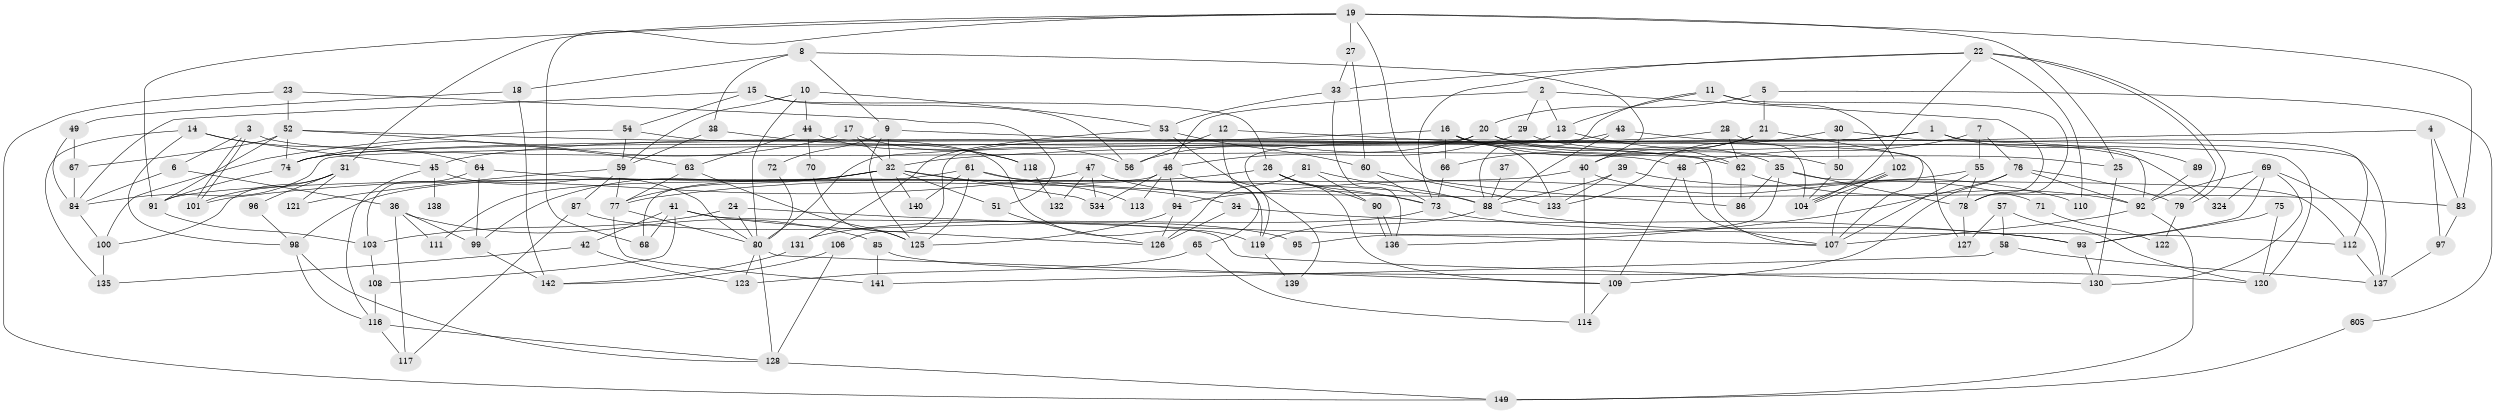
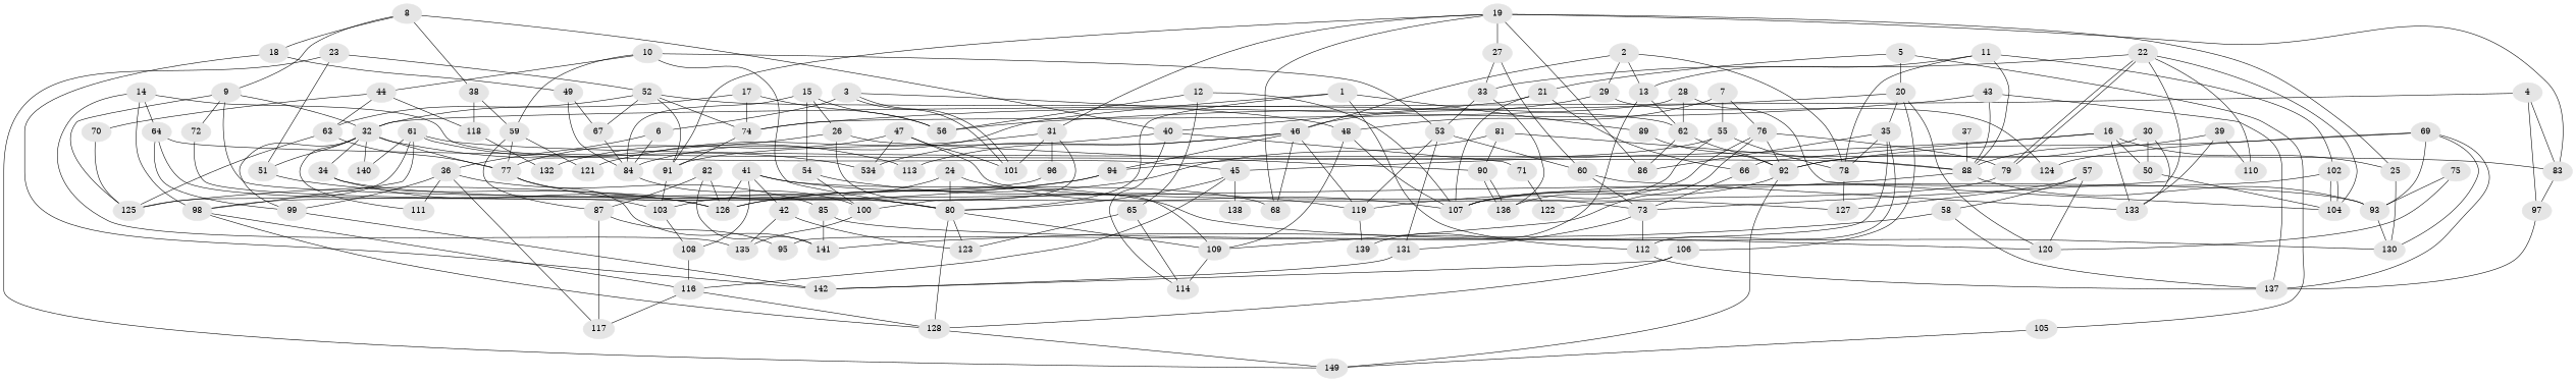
  graph {
    node [color=gray90 style=filled]
    1
    80
    84
    89
    112
    109
    123
    128
    100
    92
    137
    2
    13
    29
    46
    78
    62
    139
-   124 [label=324]
+   124
    68
    n21 [label=534]
    94
    113
    119
    127
    3
    6
    48
    101
    36
    107
    4
    32
    83
    97
    51
    77
    34
    99
    111
    140
    5
    20
    21
-   105 [label=605]
+   105
    56
    35
    106
    120
    40
    66
    n52 [label=149]
    85
    117
    7
    55
    76
    79
    136
    8
    9
    18
    38
    72
    125
    49
    142
    59
    118
    91
    71
    114
    10
    44
    53
    63
    70
    60
    131
    121
    87
    11
    88
    102
    93
    104
    12
    65
    86
    14
    45
    64
    98
    135
    138
    116
    103
    15
    26
    54
    73
    90
    16
    25
    50
    133
    130
    17
    74
    67
    19
    27
    31
    33
    96
    95
    22
    110
    122
    23
    52
    126
    24
    108
    141
    28
    30
    37
    132
    39
    41
    42
    43
    47
    57
    58
    61
    69
    75
    81
+   82
    1 -- 80
    1 -- 84
    1 -- 89
    1 -- 112
    80 -- 109
    80 -- 123
    80 -- 128
    84 -- 100
    89 -- 92
    112 -- 137
    109 -- 114
    128 -- n52
    100 -- 135
    92 -- 107
    92 -- n52
    2 -- 13
    2 -- 29
    2 -- 46
    2 -- 78
    13 -- 62
    13 -- 139
    29 -- 46
    29 -- 124
    46 -- 68
    46 -- n21
    46 -- 94
    46 -- 113
    46 -- 119
    78 -- 127
    62 -- 92
    62 -- 86
    94 -- 125
    94 -- 126
    119 -- 139
    3 -- 6
    3 -- 48
    3 -- 101
    3 -- 101
    6 -- 84
    6 -- 36
    48 -- 109
    48 -- 107
    36 -- 99
    36 -- 111
    36 -- 85
    36 -- 117
    4 -- 32
    4 -- 83
    4 -- 97
    32 -- n21
    32 -- 51
    32 -- 77
    32 -- 34
    32 -- 99
    32 -- 111
    32 -- 140
    83 -- 97
    97 -- 137
    51 -- 126
    77 -- 80
    77 -- 141
    34 -- 93
    34 -- 126
    99 -- 142
    5 -- 20
    5 -- 21
    5 -- 105
    20 -- 56
    20 -- 35
    20 -- 106
    20 -- 120
    21 -- 107
    21 -- 40
    21 -- 66
    105 -- n52
    35 -- 112
    35 -- 78
    35 -- 86
    35 -- 95
    106 -- 128
    106 -- 142
    40 -- 91
    40 -- 71
    40 -- 114
    66 -- 73
    85 -- 120
    85 -- 141
    7 -- 48
    7 -- 55
    7 -- 76
    55 -- 78
    55 -- 94
    55 -- 107
    76 -- 109
    76 -- 92
    76 -- 79
    76 -- 136
    79 -- 122
    8 -- 40
    8 -- 9
    8 -- 18
    8 -- 38
    9 -- 127
    9 -- 32
    9 -- 72
    9 -- 125
    18 -- 49
    18 -- 142
    38 -- 59
    38 -- 118
    72 -- 80
    49 -- 84
    49 -- 67
    59 -- 77
    59 -- 121
    59 -- 87
    118 -- 132
    91 -- 103
    71 -- 122
    10 -- 80
    10 -- 59
    10 -- 44
    10 -- 53
    44 -- 118
    44 -- 63
    44 -- 70
    53 -- 119
    53 -- 60
    53 -- 131
    63 -- 77
    63 -- 125
    70 -- 125
    60 -- 73
    60 -- 133
    131 -- 142
    87 -- 117
    87 -- 95
    11 -- 13
    11 -- 78
    11 -- 88
    11 -- 102
    88 -- 119
    88 -- 93
    102 -- 107
    102 -- 104
    102 -- 104
    93 -- 130
    12 -- 107
    12 -- 56
    12 -- 65
    65 -- 123
    65 -- 114
    14 -- 45
    14 -- 64
    14 -- 98
    14 -- 135
    45 -- 80
    45 -- 138
    45 -- 116
    64 -- 99
    64 -- 88
    64 -- 103
    98 -- 128
    98 -- 116
    116 -- 128
    116 -- 117
    103 -- 108
    15 -- 84
    15 -- 56
    15 -- 26
    15 -- 54
    26 -- 109
    26 -- 77
-   26 -- 73
    26 -- 90
    54 -- 100
    54 -- 119
-   54 -- 59
    73 -- 112
    73 -- 131
    90 -- 136
    90 -- 136
    16 -- 66
    16 -- 45
    16 -- 25
    16 -- 50
    16 -- 133
    25 -- 130
    50 -- 104
    17 -- 32
    17 -- 56
    17 -- 74
    74 -- 91
    67 -- 84
    19 -- 68
    19 -- 83
    19 -- 91
    19 -- 86
    19 -- 25
    19 -- 27
    19 -- 31
    27 -- 60
    27 -- 33
    31 -- 100
    31 -- 101
    31 -- 121
    31 -- 96
    33 -- 136
    33 -- 53
    96 -- 98
    22 -- 79
    22 -- 79
    22 -- 104
    22 -- 73
    22 -- 33
    22 -- 110
    23 -- 51
    23 -- n52
    23 -- 52
    52 -- 62
    52 -- 91
    52 -- 63
    52 -- 74
    52 -- 67
    24 -- 80
    24 -- 107
    24 -- 103
    108 -- 116
    28 -- 62
    28 -- 104
    28 -- 74
    30 -- 92
    30 -- 50
    30 -- 133
    37 -- 88
    39 -- 88
    39 -- 133
    39 -- 110
    41 -- 68
    41 -- 130
    41 -- 126
    41 -- 108
    41 -- 42
    42 -- 123
    42 -- 135
    43 -- 137
    43 -- 88
    43 -- 74
    47 -- n21
    47 -- 101
    47 -- 73
    47 -- 132
    57 -- 127
    57 -- 120
    57 -- 58
    58 -- 137
    58 -- 141
    61 -- 113
    61 -- 83
    61 -- 140
    61 -- 125
    61 -- 98
    69 -- 92
    69 -- 137
    69 -- 124
    69 -- 93
    69 -- 130
    75 -- 120
    75 -- 93
    81 -- 88
    81 -- 90
    81 -- 126
+   82 -- 87
+   82 -- 126
+   82 -- 141
  }
